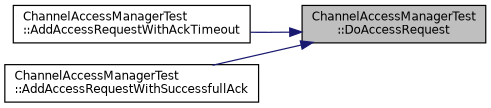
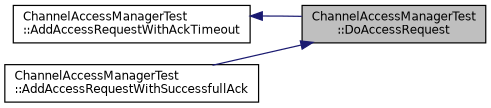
  digraph {
    rankdir=RL
    node [color=black fillcolor=white fontname=Helvetica fontsize=10 shape=record style=filled]
    edge [color=midnightblue dir=back fontname=Helvetica fontsize=10 labelfontname=Helvetica labelfontsize=10 style=solid]
    n1 [fillcolor=grey75 fontcolor=black height=0.2 label="ChannelAccessManagerTest\l::DoAccessRequest" width=0.4]
    n2 [height=0.2 label="ChannelAccessManagerTest\l::AddAccessRequestWithAckTimeout" width=0.4]
    n3 [height=0.2 label="ChannelAccessManagerTest\l::AddAccessRequestWithSuccessfullAck" width=0.4]
-   n1 -> n2
+   n2 -> n1
    n1 -> n3
  }
